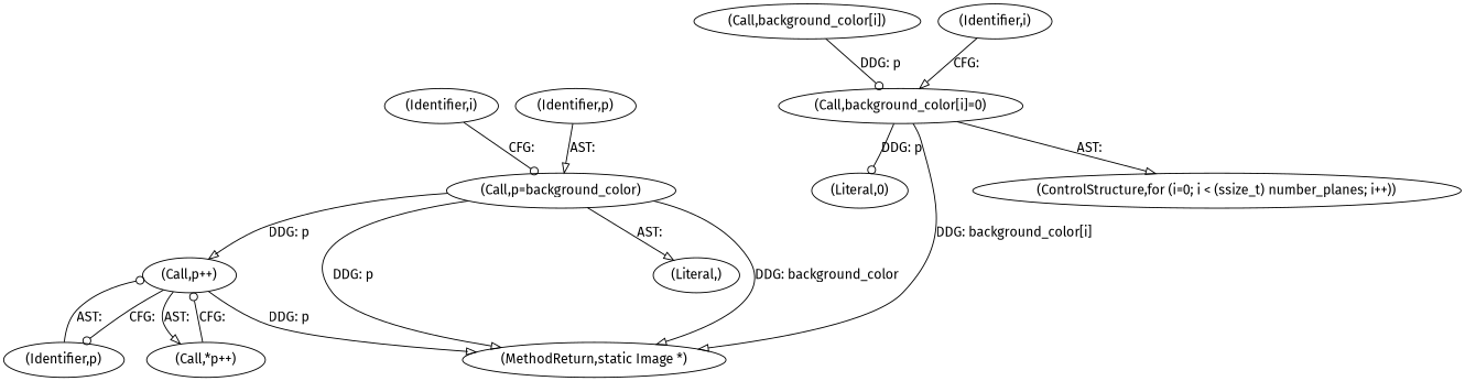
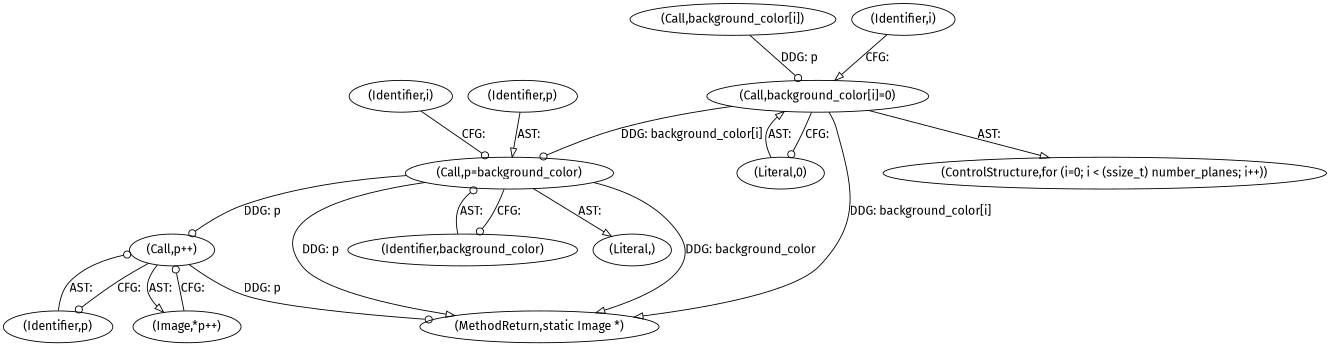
  digraph {
    fontname="Fira Sans"
    node [fontname="Fira Sans"]
    edge [arrowhead=odot fontname="Fira Sans"]
    n1 [label="(Call,background_color[i]=0)"]
    n2 [label="(Call,p=background_color)"]
    n3 [label="(ControlStructure,for (i=0; i < (ssize_t) number_planes; i++))"]
    n4 [label="(Literal,0)"]
    n5 [label="(MethodReturn,static Image *)"]
    n6 [label="(Call,p++)"]
+   n7 [label="(Identifier,background_color)"]
    n8 [label="(Literal,)"]
-   n9 [label="(Call,*p++)"]
+   n9 [label="(Image,*p++)"]
    n10 [label="(Identifier,p)"]
    n11 [label="(Call,background_color[i])"]
    n12 [label="(Identifier,p)"]
    n13 [label="(Identifier,i)"]
    n14 [label="(Identifier,i)"]
+   n1 -> n2 [label="DDG: background_color[i]"]
    n1 -> n3 [arrowhead=onormal label="AST: "]
-   n1 -> n4 [label="DDG: p"]
+   n1 -> n4 [label="CFG: "]
    n1 -> n5 [arrowhead=onormal label="DDG: background_color[i]"]
    n2 -> n5 [arrowhead=onormal label="DDG: background_color"]
    n2 -> n5 [arrowhead=onormal label="DDG: p"]
-   n2 -> n6 [arrowhead=onormal label="DDG: p"]
+   n2 -> n6 [label="DDG: p"]
+   n2 -> n7 [label="CFG: "]
    n2 -> n8 [arrowhead=onormal label="AST: "]
-   n6 -> n5 [arrowhead=onormal label="DDG: p"]
+   n4 -> n1 [arrowhead=onormal label="AST: "]
+   n6 -> n5 [label="DDG: p"]
    n6 -> n9 [arrowhead=onormal label="AST: "]
    n6 -> n10 [label="CFG: "]
+   n7 -> n2 [label="AST: "]
    n9 -> n6 [label="CFG: "]
    n10 -> n6 [label="AST: "]
    n11 -> n1 [label="DDG: p"]
    n12 -> n2 [arrowhead=onormal label="AST: "]
    n13 -> n1 [arrowhead=onormal label="CFG: "]
    n14 -> n2 [label="CFG: "]
  }
